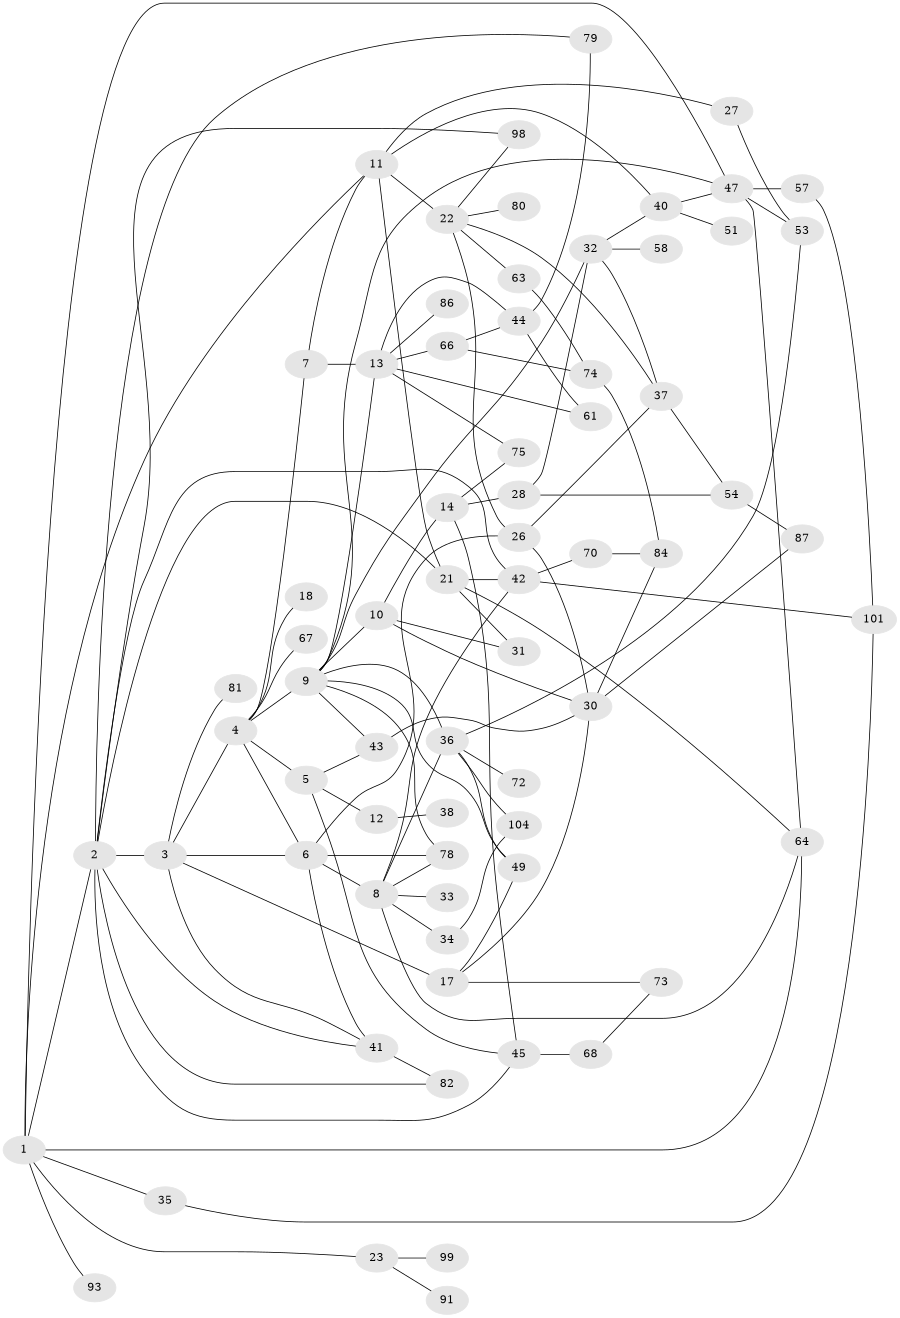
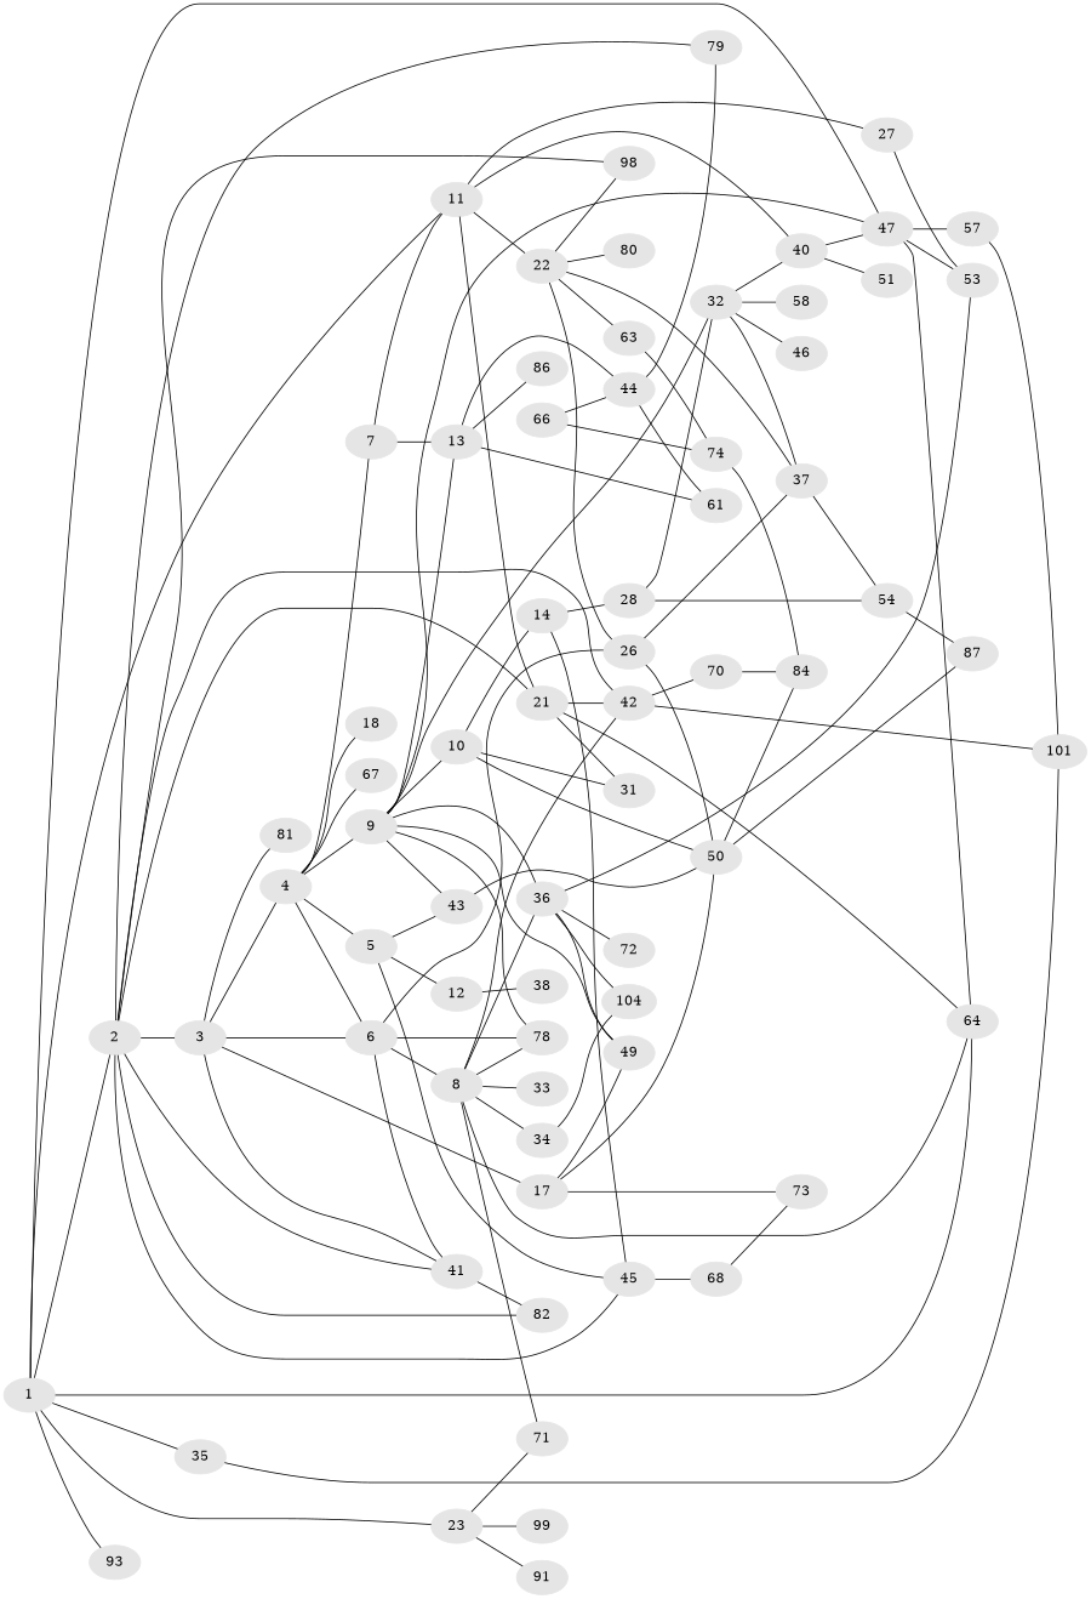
  graph {
    rankdir=LR
    node [color=gray90 style=filled]
    1 [super="+24"]
    2 [super="+85"]
    11 [super="+15"]
    23 [super="+106"]
    35 [super="+76"]
    47
    64 [super="+65"]
    93
    3 [super="+25"]
    21 [super="+60"]
    41 [super="+92"]
    42 [super="+69"]
    45 [super="+95"]
    79
    82
    98
    22 [super="+89"]
    27
    40 [super="+55"]
+   71
    91
    99
    101
    53 [super="+103"]
    57
    4
    6 [super="+59"]
    17 [super="+20"]
    81
    31
    70
    68
    5 [super="+100"]
    7 [super="+88"]
    9 [super="+48"]
    18
    67 [super="+83"]
    8 [super="+30"]
    26
    78
    49
-   50 [super="+66" label=30]
+   50 [super="+66"]
    73 [super="+96"]
    12
    43
    13 [super="+52"]
    36 [super="+62"]
    10
    32 [super="+39"]
    38
    33
    34
    37 [super="+90"]
    n54 [label=66 super="+19"]
    44 [super="+56"]
    61
-   75
    86
    104
    72
    14 [super="+77"]
+   46
    58
    28 [super="+29"]
    84 [super="+97"]
    87 [super="+94"]
    63
    80
    51
    74 [super="+102"]
    54 [super="+105"]
    1 -- 2
    1 -- 11
    1 -- 23
    1 -- 35
    1 -- 47
    1 -- 64
    1 -- 93
    2 -- 3
    2 -- 21
    2 -- 41
    2 -- 42
    2 -- 45
    2 -- 79
    2 -- 82
    2 -- 98
    11 -- 21
    11 -- 22
    11 -- 27
    11 -- 40
+   23 -- 71 [weight=2]
    23 -- 91
    23 -- 99
    35 -- 101
    47 -- 64
    47 -- 53
    47 -- 57
    3 -- 41
    3 -- 4
    3 -- 6
    3 -- 17
    3 -- 81
    21 -- 64
    21 -- 42
    21 -- 31
    41 -- 82
    42 -- 101
    42 -- 70
    45 -- 68
    22 -- 98
    22 -- 26
    22 -- 37
    22 -- 63
    22 -- 80
    27 -- 53
    40 -- 47
    40 -- 51
    57 -- 101
    4 -- 6
    4 -- 5
    4 -- 7
    4 -- 9
    4 -- 18
    4 -- 67
    6 -- 41
    6 -- 8
    6 -- 26
    6 -- 78
    17 -- 49
    17 -- 50
    17 -- 73
    70 -- 84
    68 -- 73
    5 -- 45
    5 -- 12
    5 -- 43
    7 -- 11
    7 -- 13
    9 -- 47
    9 -- 78
    9 -- 49
    9 -- 43
    9 -- 13
    9 -- 36
    9 -- 10
    9 -- 32
    8 -- 64
    8 -- 42
+   8 -- 71
    8 -- 78
    8 -- 36
    8 -- 33
    8 -- 34
    26 -- 50
    26 -- 37
    50 -- 84
    50 -- 87
    12 -- 38
    43 -- 50
-   13 -- n54
    13 -- 44
    13 -- 61
-   13 -- 75
    13 -- 86
    36 -- 53
    36 -- 49
    36 -- 104
    36 -- 72
    10 -- 31
    10 -- 50
    10 -- 14
    32 -- 40
    32 -- 37
+   32 -- 46
    32 -- 58
    34 -- 104
    37 -- 54
    n54 -- 44
    n54 -- 74
    44 -- 79
    44 -- 61
    14 -- 45
-   14 -- 75
    14 -- 28
    28 -- 32
    28 -- 54
    63 -- 74
    74 -- 84
    54 -- 87
  }
